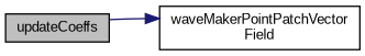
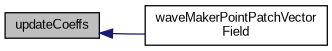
  digraph {
    rankdir=LR
    fontname="Liberation Sans"
    node [color=black fontname="Liberation Sans" fontsize=10 shape=record]
    n1 [fillcolor=grey75 fontcolor=black height=0.2 label=updateCoeffs style=filled width=0.4]
    n2 [height=0.2 label="waveMakerPointPatchVector\lField" width=0.4]
-   n2 -> n1 [color=midnightblue dir=back fontname="Liberation Sans" fontsize=10 labelfontname=Helvetica labelfontsize=10 style=solid]
+   n1 -> n2 [color=midnightblue dir=back fontname="Liberation Sans" fontsize=10 labelfontname=Helvetica labelfontsize=10 style=solid]
  }
